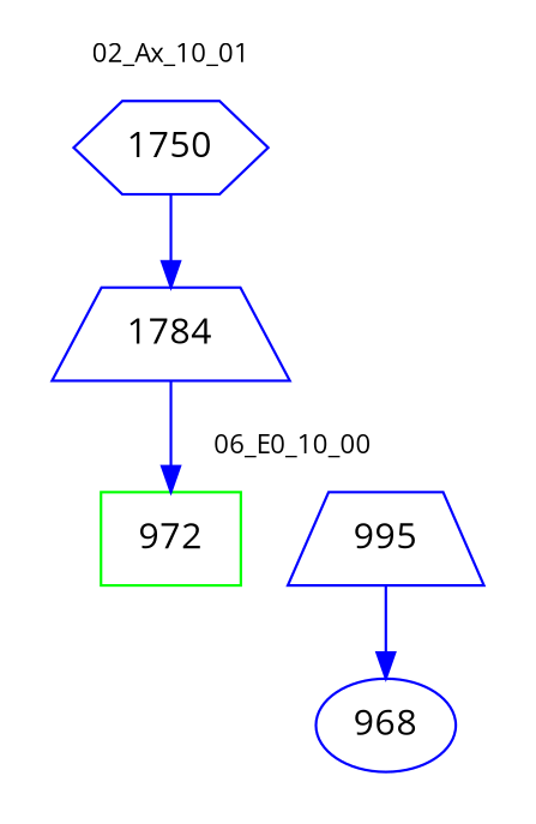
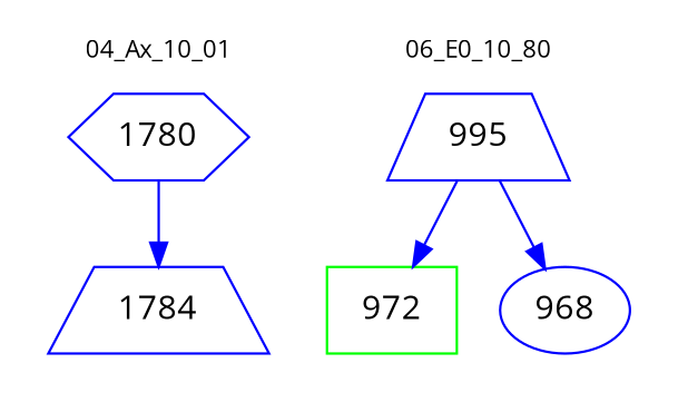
  digraph {
    fontname="Open Sans"
    node [color=blue fontname="Open Sans" shape=trapezium]
    edge [color=blue fontname="Open Sans"]
-   n1 [label=1750 shape=hexagon]
+   n1 [label=1780 shape=hexagon]
    n2 [label=1784]
    n3 [label=995]
    n4 [color=green label=972 shape=box]
    n5 [label=968 shape=ellipse]
    subgraph cluster_1 {
      color=white
      fontsize=10
-     label="02_Ax_10_01"
+     label="04_Ax_10_01"
      n1
      n2
    }
    subgraph cluster_2 {
      color=white
      fontsize=10
-     label="06_E0_10_00"
+     label="06_E0_10_80"
      n3
      n4
      n5
    }
    n1 -> n2
-   n2 -> n4
+   n3 -> n4
    n3 -> n5
  }
